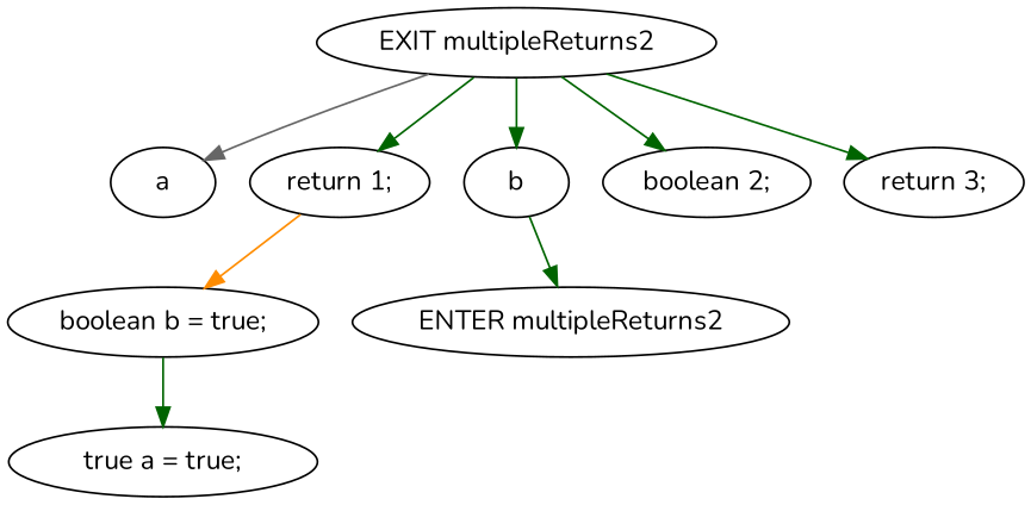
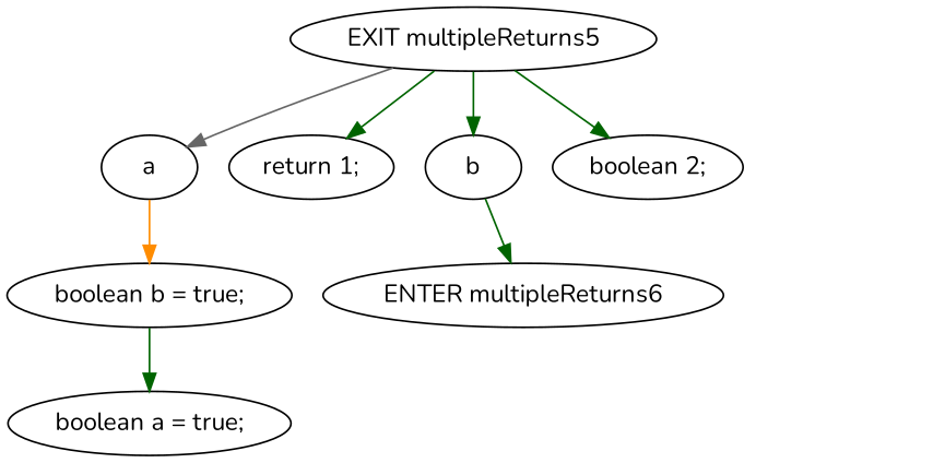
  digraph {
    fontname=Nunito
    node [fontname=Nunito]
    edge [color=darkgreen fontname=Nunito]
-   n1 [label="ENTER multipleReturns2"]
-   n2 [label="EXIT multipleReturns2"]
+   n1 [label="ENTER multipleReturns6"]
+   n2 [label="EXIT multipleReturns5"]
    n3 [label=a]
    n4 [label="return 1;"]
    n5 [label=b]
    n6 [label="boolean 2;"]
-   n7 [label="return 3;"]
    n8 [label="boolean b = true;"]
-   n9 [label="true a = true;"]
+   n9 [label="boolean a = true;"]
    n2 -> n3 [color=gray40]
    n2 -> n4
    n2 -> n5
    n2 -> n6
-   n2 -> n7
-   n4 -> n8 [color=darkorange]
+   n3 -> n8 [color=darkorange]
    n5 -> n1
    n8 -> n9
  }
